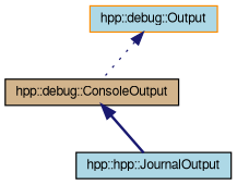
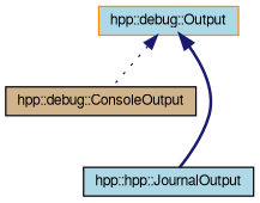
  digraph {
    node [color=black fillcolor=lightblue fontname=FreeSans fontsize=10 shape=record style=filled]
    edge [color=midnightblue dir=back fontname=FreeSans fontsize=10 labelfontname=FreeSans labelfontsize=10]
    n1 [color=darkorange fontcolor=black height=0.2 label="hpp::debug::Output" width=0.4]
    n2 [fillcolor=tan height=0.2 label="hpp::debug::ConsoleOutput" width=0.4]
    n3 [height=0.2 label="hpp::hpp::JournalOutput" width=0.4]
    n1 -> n2 [style=dotted]
-   n2 -> n3 [style=bold]
+   n1 -> n3 [style=bold]
  }
